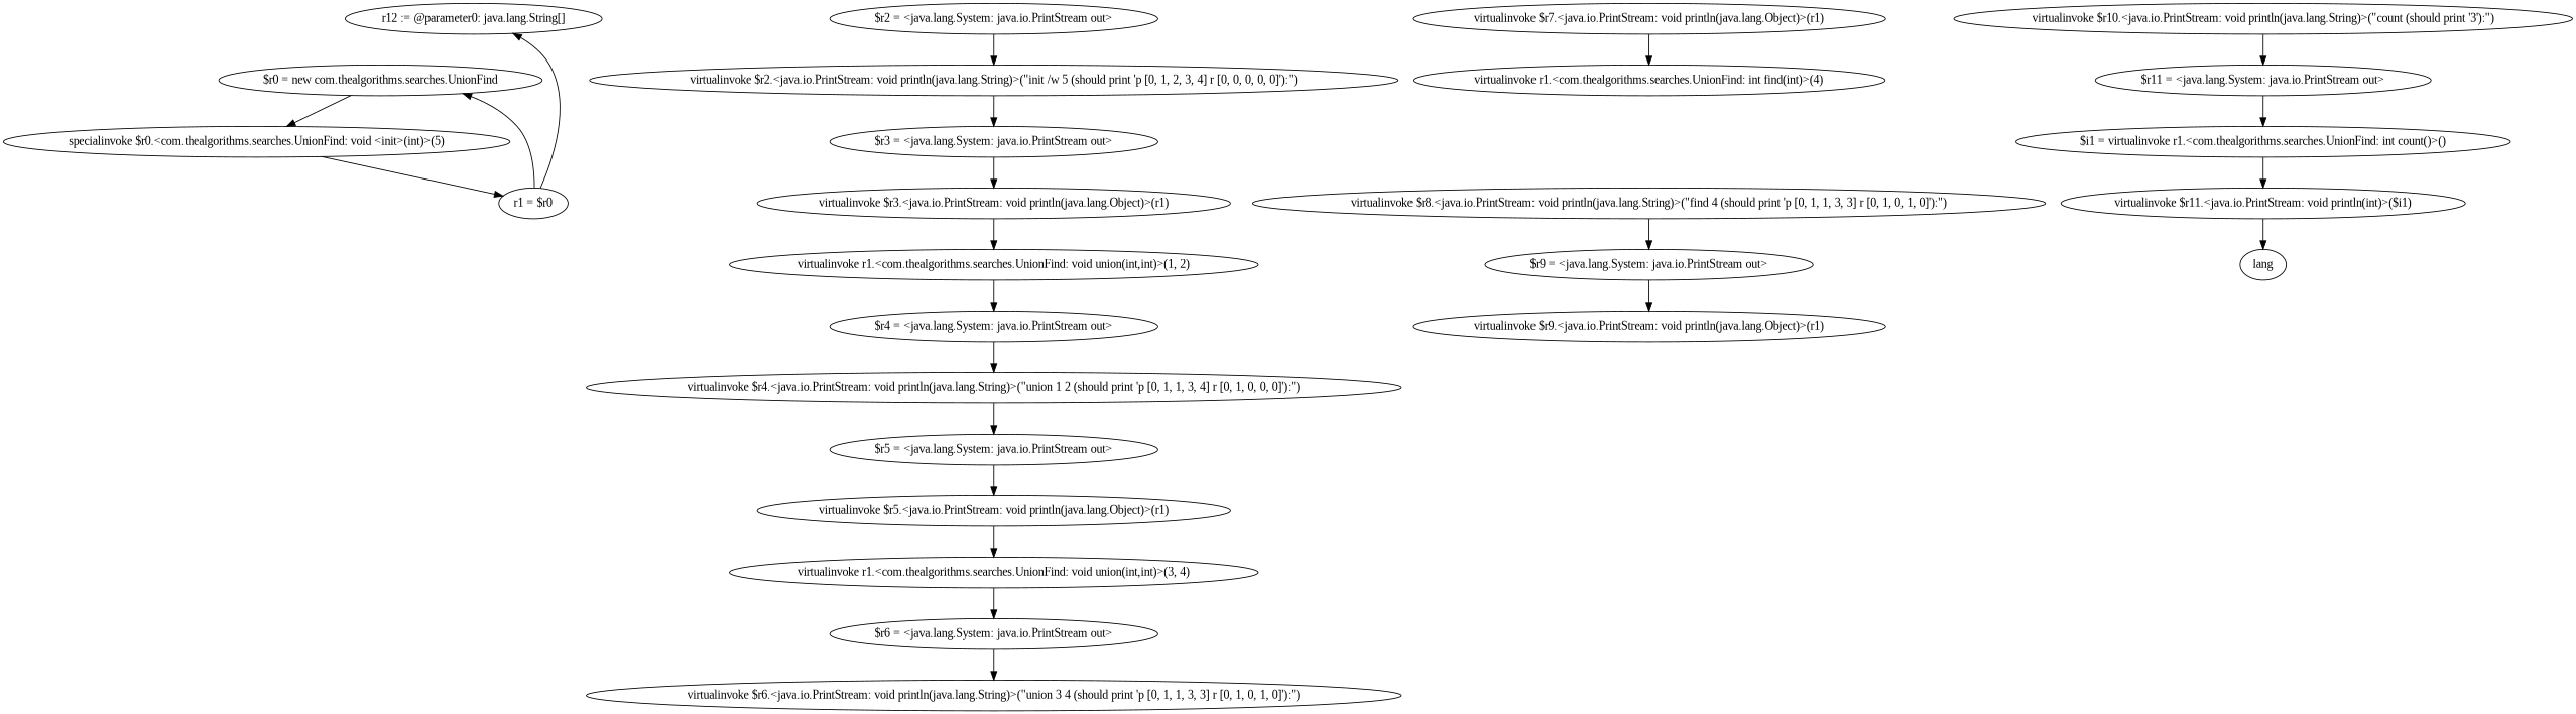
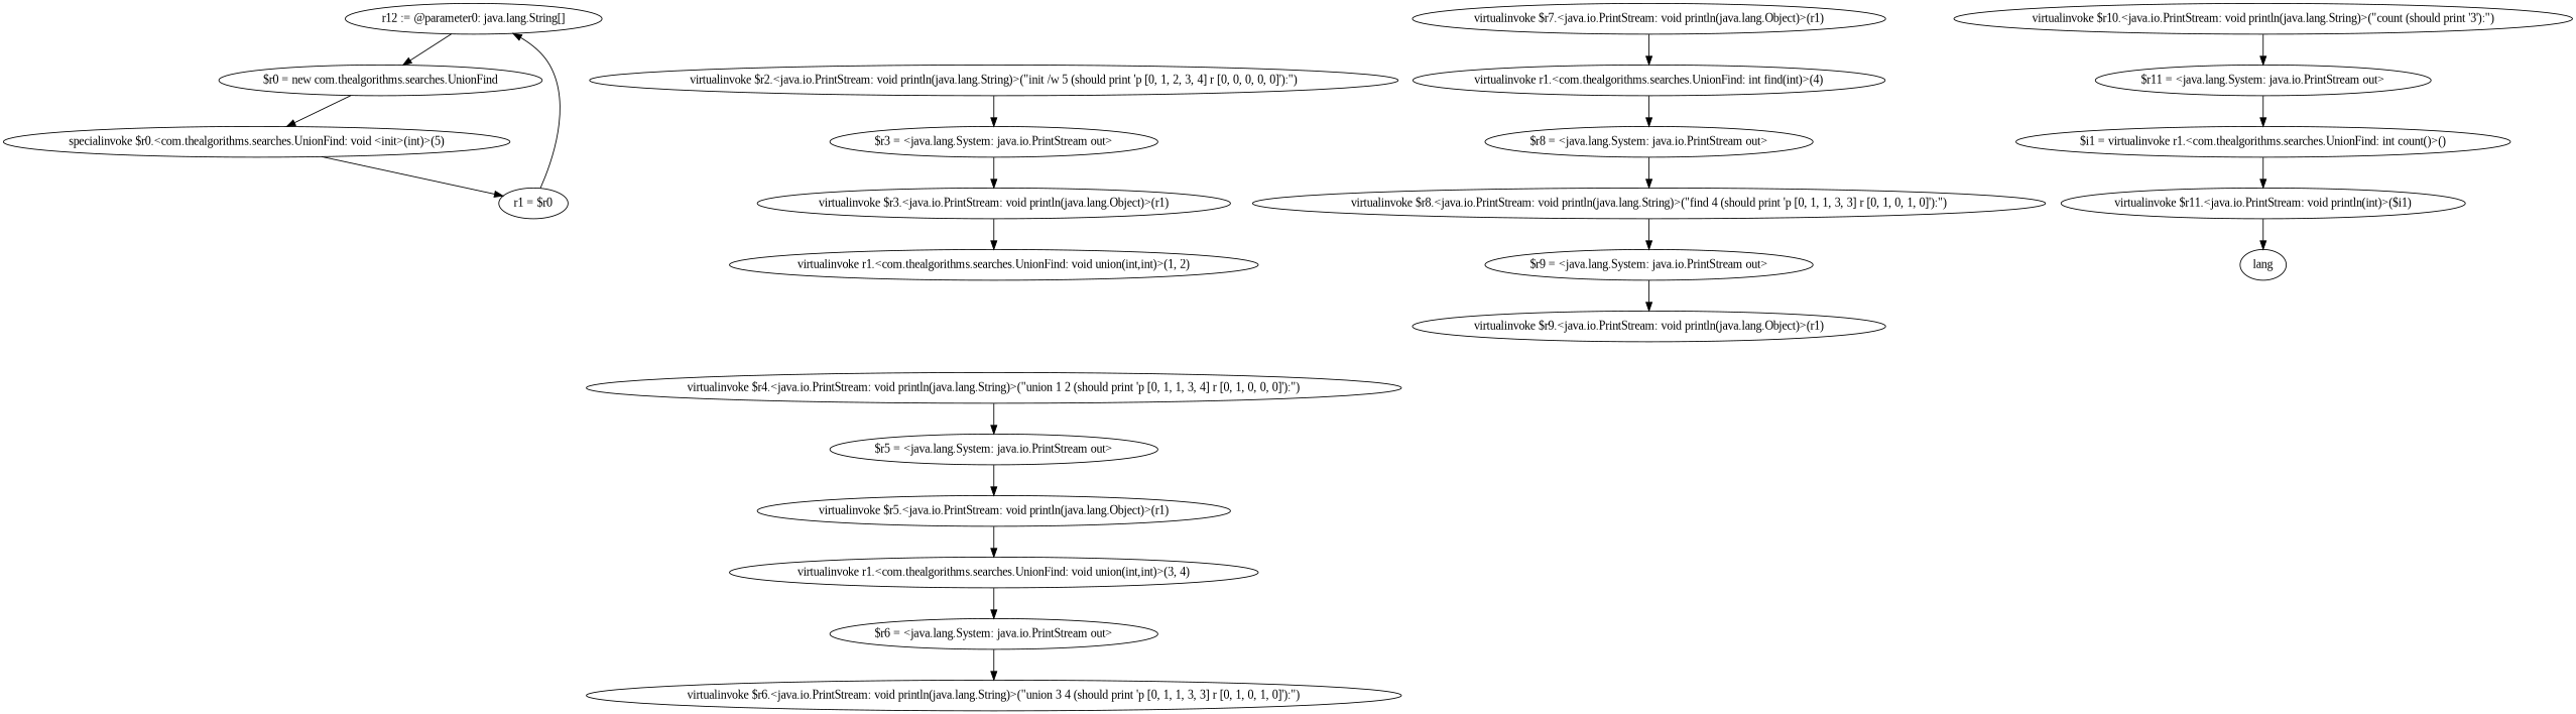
  digraph {
    fontname="Liberation Serif"
    node [fontname="Liberation Serif"]
    edge [fontname="Liberation Serif"]
    "r12 := @parameter0: java.lang.String[]"
    "$r0 = new com.thealgorithms.searches.UnionFind"
    "specialinvoke $r0.<com.thealgorithms.searches.UnionFind: void <init>(int)>(5)"
    "r1 = $r0"
-   "$r2 = <java.lang.System: java.io.PrintStream out>"
    "virtualinvoke $r2.<java.io.PrintStream: void println(java.lang.String)>(\"init /w 5 (should print \'p [0, 1, 2, 3, 4] r [0, 0, 0, 0, 0]\'):\")"
    "$r3 = <java.lang.System: java.io.PrintStream out>"
    "virtualinvoke $r3.<java.io.PrintStream: void println(java.lang.Object)>(r1)"
    "virtualinvoke r1.<com.thealgorithms.searches.UnionFind: void union(int,int)>(1, 2)"
-   "$r4 = <java.lang.System: java.io.PrintStream out>"
    "virtualinvoke $r4.<java.io.PrintStream: void println(java.lang.String)>(\"union 1 2 (should print \'p [0, 1, 1, 3, 4] r [0, 1, 0, 0, 0]\'):\")"
    "$r5 = <java.lang.System: java.io.PrintStream out>"
    "virtualinvoke $r5.<java.io.PrintStream: void println(java.lang.Object)>(r1)"
    "virtualinvoke r1.<com.thealgorithms.searches.UnionFind: void union(int,int)>(3, 4)"
    "$r6 = <java.lang.System: java.io.PrintStream out>"
    "virtualinvoke $r6.<java.io.PrintStream: void println(java.lang.String)>(\"union 3 4 (should print \'p [0, 1, 1, 3, 3] r [0, 1, 0, 1, 0]\'):\")"
    "virtualinvoke $r7.<java.io.PrintStream: void println(java.lang.Object)>(r1)"
    "virtualinvoke r1.<com.thealgorithms.searches.UnionFind: int find(int)>(4)"
+   "$r8 = <java.lang.System: java.io.PrintStream out>"
    "virtualinvoke $r8.<java.io.PrintStream: void println(java.lang.String)>(\"find 4 (should print \'p [0, 1, 1, 3, 3] r [0, 1, 0, 1, 0]\'):\")"
    "$r9 = <java.lang.System: java.io.PrintStream out>"
    "virtualinvoke $r9.<java.io.PrintStream: void println(java.lang.Object)>(r1)"
    "virtualinvoke $r10.<java.io.PrintStream: void println(java.lang.String)>(\"count (should print \'3\'):\")"
    "$r11 = <java.lang.System: java.io.PrintStream out>"
    "$i1 = virtualinvoke r1.<com.thealgorithms.searches.UnionFind: int count()>()"
    "virtualinvoke $r11.<java.io.PrintStream: void println(int)>($i1)"
    n27 [label=lang]
-   "r1 = $r0" -> "$r0 = new com.thealgorithms.searches.UnionFind"
+   "r12 := @parameter0: java.lang.String[]" -> "$r0 = new com.thealgorithms.searches.UnionFind"
    "$r0 = new com.thealgorithms.searches.UnionFind" -> "specialinvoke $r0.<com.thealgorithms.searches.UnionFind: void <init>(int)>(5)"
    "specialinvoke $r0.<com.thealgorithms.searches.UnionFind: void <init>(int)>(5)" -> "r1 = $r0"
    "r1 = $r0" -> "r12 := @parameter0: java.lang.String[]"
-   "$r2 = <java.lang.System: java.io.PrintStream out>" -> "virtualinvoke $r2.<java.io.PrintStream: void println(java.lang.String)>(\"init /w 5 (should print \'p [0, 1, 2, 3, 4] r [0, 0, 0, 0, 0]\'):\")"
    "virtualinvoke $r2.<java.io.PrintStream: void println(java.lang.String)>(\"init /w 5 (should print \'p [0, 1, 2, 3, 4] r [0, 0, 0, 0, 0]\'):\")" -> "$r3 = <java.lang.System: java.io.PrintStream out>"
    "$r3 = <java.lang.System: java.io.PrintStream out>" -> "virtualinvoke $r3.<java.io.PrintStream: void println(java.lang.Object)>(r1)"
    "virtualinvoke $r3.<java.io.PrintStream: void println(java.lang.Object)>(r1)" -> "virtualinvoke r1.<com.thealgorithms.searches.UnionFind: void union(int,int)>(1, 2)"
-   "virtualinvoke r1.<com.thealgorithms.searches.UnionFind: void union(int,int)>(1, 2)" -> "$r4 = <java.lang.System: java.io.PrintStream out>"
-   "$r4 = <java.lang.System: java.io.PrintStream out>" -> "virtualinvoke $r4.<java.io.PrintStream: void println(java.lang.String)>(\"union 1 2 (should print \'p [0, 1, 1, 3, 4] r [0, 1, 0, 0, 0]\'):\")"
    "virtualinvoke $r4.<java.io.PrintStream: void println(java.lang.String)>(\"union 1 2 (should print \'p [0, 1, 1, 3, 4] r [0, 1, 0, 0, 0]\'):\")" -> "$r5 = <java.lang.System: java.io.PrintStream out>"
    "$r5 = <java.lang.System: java.io.PrintStream out>" -> "virtualinvoke $r5.<java.io.PrintStream: void println(java.lang.Object)>(r1)"
    "virtualinvoke $r5.<java.io.PrintStream: void println(java.lang.Object)>(r1)" -> "virtualinvoke r1.<com.thealgorithms.searches.UnionFind: void union(int,int)>(3, 4)"
    "virtualinvoke r1.<com.thealgorithms.searches.UnionFind: void union(int,int)>(3, 4)" -> "$r6 = <java.lang.System: java.io.PrintStream out>"
    "$r6 = <java.lang.System: java.io.PrintStream out>" -> "virtualinvoke $r6.<java.io.PrintStream: void println(java.lang.String)>(\"union 3 4 (should print \'p [0, 1, 1, 3, 3] r [0, 1, 0, 1, 0]\'):\")"
    "virtualinvoke $r7.<java.io.PrintStream: void println(java.lang.Object)>(r1)" -> "virtualinvoke r1.<com.thealgorithms.searches.UnionFind: int find(int)>(4)"
+   "virtualinvoke r1.<com.thealgorithms.searches.UnionFind: int find(int)>(4)" -> "$r8 = <java.lang.System: java.io.PrintStream out>"
+   "$r8 = <java.lang.System: java.io.PrintStream out>" -> "virtualinvoke $r8.<java.io.PrintStream: void println(java.lang.String)>(\"find 4 (should print \'p [0, 1, 1, 3, 3] r [0, 1, 0, 1, 0]\'):\")"
    "virtualinvoke $r8.<java.io.PrintStream: void println(java.lang.String)>(\"find 4 (should print \'p [0, 1, 1, 3, 3] r [0, 1, 0, 1, 0]\'):\")" -> "$r9 = <java.lang.System: java.io.PrintStream out>"
    "$r9 = <java.lang.System: java.io.PrintStream out>" -> "virtualinvoke $r9.<java.io.PrintStream: void println(java.lang.Object)>(r1)"
    "virtualinvoke $r10.<java.io.PrintStream: void println(java.lang.String)>(\"count (should print \'3\'):\")" -> "$r11 = <java.lang.System: java.io.PrintStream out>"
    "$r11 = <java.lang.System: java.io.PrintStream out>" -> "$i1 = virtualinvoke r1.<com.thealgorithms.searches.UnionFind: int count()>()"
    "$i1 = virtualinvoke r1.<com.thealgorithms.searches.UnionFind: int count()>()" -> "virtualinvoke $r11.<java.io.PrintStream: void println(int)>($i1)"
    "virtualinvoke $r11.<java.io.PrintStream: void println(int)>($i1)" -> n27
  }
